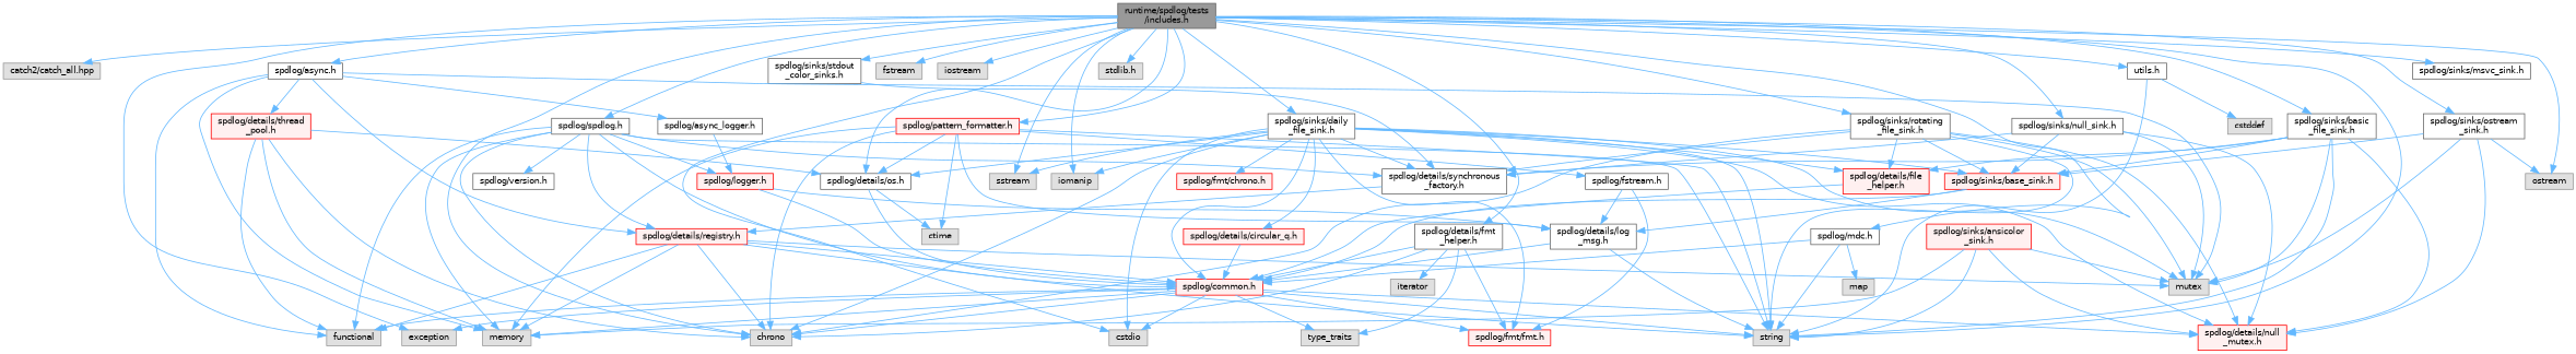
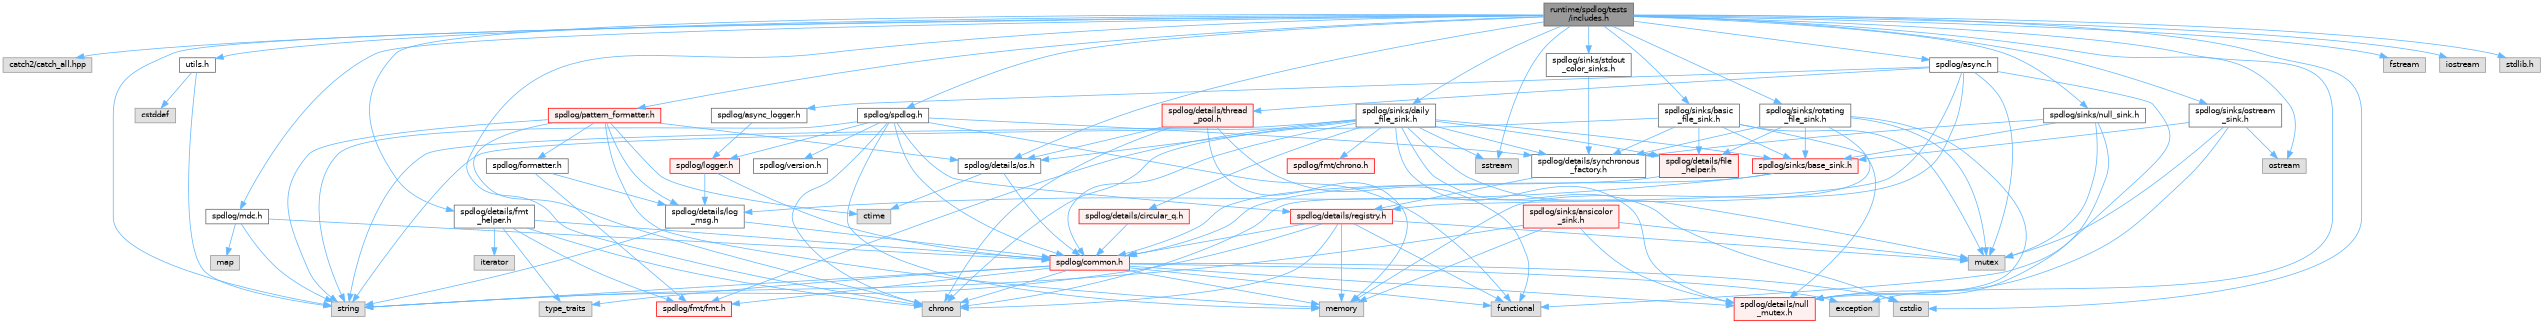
  digraph {
    fontname="DejaVu Sans"
    node [color=grey60 fillcolor="#E0E0E0" fontname="DejaVu Sans" fontsize=10 shape=box style=filled]
    edge [color=steelblue1 fontname="DejaVu Sans" fontsize=10 labelfontname=Helvetica labelfontsize=10 style=solid]
    n1 [color=gray40 fillcolor=grey60 fontcolor=black height=0.2 label="runtime/spdlog/tests\l/includes.h" width=0.4]
    n2 [height=0.2 label="catch2/catch_all.hpp" width=0.4]
    n3 [color=grey40 fillcolor=white height=0.2 label="utils.h" width=0.4]
    n4 [height=0.2 label=string width=0.4]
    n5 [height=0.2 label=chrono width=0.4]
    n6 [height=0.2 label=cstdio width=0.4]
    n7 [height=0.2 label=exception width=0.4]
    n8 [height=0.2 label=fstream width=0.4]
    n9 [height=0.2 label=iostream width=0.4]
    n10 [height=0.2 label=ostream width=0.4]
    n11 [height=0.2 label=sstream width=0.4]
-   n12 [height=0.2 label=iomanip width=0.4]
    n13 [height=0.2 label="stdlib.h" width=0.4]
    n14 [color=grey40 fillcolor=white height=0.2 label="spdlog/spdlog.h" width=0.4]
    n15 [color=grey40 fillcolor=white height=0.2 label="spdlog/async.h" width=0.4]
    n16 [color=grey40 fillcolor=white height=0.2 label="spdlog/details/os.h" width=0.4]
    n17 [color=grey40 fillcolor=white height=0.2 label="spdlog/details/fmt\l_helper.h" width=0.4]
    n18 [color=grey40 fillcolor=white height=0.2 label="spdlog/mdc.h" width=0.4]
    n19 [color=grey40 fillcolor=white height=0.2 label="spdlog/sinks/basic\l_file_sink.h" width=0.4]
    n20 [color=grey40 fillcolor=white height=0.2 label="spdlog/sinks/daily\l_file_sink.h" width=0.4]
    n21 [color=grey40 fillcolor=white height=0.2 label="spdlog/sinks/null_sink.h" width=0.4]
    n22 [color=grey40 fillcolor=white height=0.2 label="spdlog/sinks/ostream\l_sink.h" width=0.4]
    n23 [color=grey40 fillcolor=white height=0.2 label="spdlog/sinks/rotating\l_file_sink.h" width=0.4]
    n24 [color=grey40 fillcolor=white height=0.2 label="spdlog/sinks/stdout\l_color_sinks.h" width=0.4]
-   n25 [color=grey40 fillcolor=white height=0.2 label="spdlog/sinks/msvc_sink.h" width=0.4]
    n26 [color=red fillcolor="#FFF0F0" height=0.2 label="spdlog/pattern_formatter.h" width=0.4]
    n27 [height=0.2 label=cstddef width=0.4]
    n28 [color=red fillcolor="#FFF0F0" height=0.2 label="spdlog/common.h" width=0.4]
    n29 [height=0.2 label=functional width=0.4]
    n30 [height=0.2 label=memory width=0.4]
    n31 [color=red fillcolor="#FFF0F0" height=0.2 label="spdlog/details/registry.h" width=0.4]
    n32 [color=grey40 fillcolor=white height=0.2 label="spdlog/details/synchronous\l_factory.h" width=0.4]
    n33 [color=red fillcolor="#FFF0F0" height=0.2 label="spdlog/logger.h" width=0.4]
    n34 [color=grey40 fillcolor=white height=0.2 label="spdlog/version.h" width=0.4]
    n35 [height=0.2 label=mutex width=0.4]
    n36 [color=grey40 fillcolor=white height=0.2 label="spdlog/async_logger.h" width=0.4]
    n37 [color=red fillcolor="#FFF0F0" height=0.2 label="spdlog/details/thread\l_pool.h" width=0.4]
    n38 [height=0.2 label=ctime width=0.4]
    n39 [height=0.2 label=type_traits width=0.4]
    n40 [color=red fillcolor="#FFF0F0" height=0.2 label="spdlog/fmt/fmt.h" width=0.4]
    n41 [height=0.2 label=iterator width=0.4]
    n42 [height=0.2 label=map width=0.4]
    n43 [color=red fillcolor="#FFF0F0" height=0.2 label="spdlog/details/null\l_mutex.h" width=0.4]
    n44 [color=red fillcolor="#FFF0F0" height=0.2 label="spdlog/details/file\l_helper.h" width=0.4]
    n45 [color=red fillcolor="#FFF0F0" height=0.2 label="spdlog/sinks/base_sink.h" width=0.4]
    n46 [color=red fillcolor="#FFF0F0" height=0.2 label="spdlog/details/circular_q.h" width=0.4]
    n47 [color=red fillcolor="#FFF0F0" height=0.2 label="spdlog/fmt/chrono.h" width=0.4]
    n48 [color=grey40 fillcolor=white height=0.2 label="spdlog/details/log\l_msg.h" width=0.4]
-   n49 [color=grey40 fillcolor=white height=0.2 label="spdlog/fstream.h" width=0.4]
+   n49 [color=grey40 fillcolor=white height=0.2 label="spdlog/formatter.h" width=0.4]
    n50 [color=red fillcolor="#FFF0F0" height=0.2 label="spdlog/sinks/ansicolor\l_sink.h" width=0.4]
    n1 -> n2
    n1 -> n3
    n1 -> n4
    n1 -> n5
    n1 -> n6
    n1 -> n7
    n1 -> n8
    n1 -> n9
    n1 -> n10
    n1 -> n11
-   n1 -> n12
    n1 -> n13
    n1 -> n14
    n1 -> n15
    n1 -> n16
    n1 -> n17
    n1 -> n18
    n1 -> n19
    n1 -> n20
    n1 -> n21
    n1 -> n22
    n1 -> n23
    n1 -> n24
-   n1 -> n25
    n1 -> n26
    n3 -> n4
    n3 -> n27
    n14 -> n4
    n14 -> n5
    n14 -> n28
    n14 -> n29
    n14 -> n30
    n14 -> n31
    n14 -> n32
    n14 -> n33
    n14 -> n34
    n15 -> n29
    n15 -> n30
    n15 -> n31
    n15 -> n35
    n15 -> n36
    n15 -> n37
    n16 -> n28
    n16 -> n38
    n17 -> n5
    n17 -> n28
    n17 -> n39
    n17 -> n40
    n17 -> n41
    n18 -> n4
    n18 -> n28
    n18 -> n42
    n19 -> n4
    n19 -> n32
    n19 -> n35
    n19 -> n43
    n19 -> n44
    n19 -> n45
    n20 -> n4
    n20 -> n5
    n20 -> n6
    n20 -> n11
-   n20 -> n12
    n20 -> n16
    n20 -> n28
    n20 -> n32
    n20 -> n35
    n20 -> n40
    n20 -> n43
    n20 -> n44
    n20 -> n45
    n20 -> n46
    n20 -> n47
    n21 -> n32
    n21 -> n35
    n21 -> n43
    n21 -> n45
    n22 -> n10
    n22 -> n35
    n22 -> n43
    n22 -> n45
-   n23 -> n4
    n23 -> n5
    n23 -> n32
    n23 -> n35
    n23 -> n43
    n23 -> n44
    n23 -> n45
    n24 -> n32
    n26 -> n4
    n26 -> n5
    n26 -> n16
    n26 -> n30
    n26 -> n38
    n26 -> n48
    n26 -> n49
    n28 -> n4
    n28 -> n5
    n28 -> n6
    n28 -> n7
    n28 -> n29
    n28 -> n30
    n28 -> n39
    n28 -> n40
    n28 -> n43
    n31 -> n4
    n31 -> n5
    n31 -> n28
    n31 -> n29
    n31 -> n30
    n31 -> n35
    n32 -> n31
    n33 -> n28
    n33 -> n48
    n36 -> n33
    n37 -> n5
    n37 -> n16
    n37 -> n29
    n37 -> n30
    n44 -> n28
    n45 -> n28
    n45 -> n48
    n46 -> n28
    n48 -> n4
    n48 -> n28
    n49 -> n40
    n49 -> n48
    n50 -> n4
    n50 -> n30
    n50 -> n35
    n50 -> n43
  }
